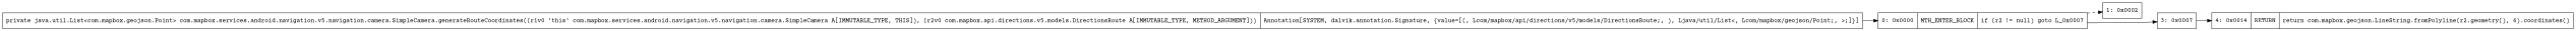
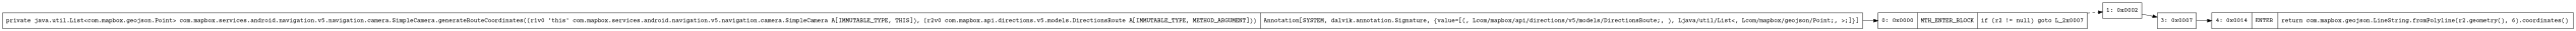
  digraph {
    fontname="Courier Prime"
    rankdir=LR
    node [fontname="Courier Prime" shape=record]
    edge [fontname="Courier Prime"]
-   n1 [label="{0\:\ 0x0000|MTH_ENTER_BLOCK\l|if (r2 != null) goto L_0x0007\l}"]
+   n1 [label="{0\:\ 0x0000|MTH_ENTER_BLOCK\l|if (r2 != null) goto L_2x0007\l}"]
    n2 [label="{1\:\ 0x0002}"]
    n3 [label="{3\:\ 0x0007}"]
-   n4 [label="{4\:\ 0x0014|RETURN\l|return com.mapbox.geojson.LineString.fromPolyline(r2.geometry(), 6).coordinates()\l}"]
+   n4 [label="{4\:\ 0x0014|ENTER\l|return com.mapbox.geojson.LineString.fromPolyline(r2.geometry(), 6).coordinates()\l}"]
    n5 [label="{private java.util.List\<com.mapbox.geojson.Point\> com.mapbox.services.android.navigation.v5.navigation.camera.SimpleCamera.generateRouteCoordinates((r1v0 'this' com.mapbox.services.android.navigation.v5.navigation.camera.SimpleCamera A[IMMUTABLE_TYPE, THIS]), (r2v0 com.mapbox.api.directions.v5.models.DirectionsRoute A[IMMUTABLE_TYPE, METHOD_ARGUMENT]))  | Annotation[SYSTEM, dalvik.annotation.Signature, \{value=[(, Lcom\/mapbox\/api\/directions\/v5\/models\/DirectionsRoute;, ), Ljava\/util\/List\<, Lcom\/mapbox\/geojson\/Point;, \>;]\}]\l}"]
    n1 -> n2 [style=dashed]
-   n1 -> n3
+   n2 -> n3
    n3 -> n4
    n5 -> n1
  }
